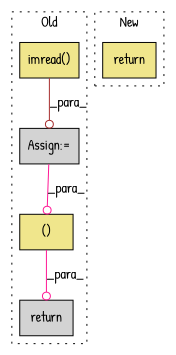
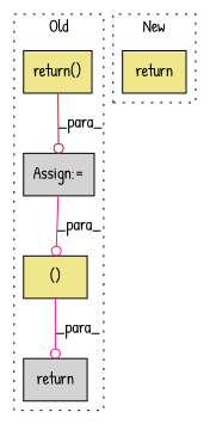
  digraph {
    fontname="Patrick Hand"
    node [a=93 l=7 shape=box style=filled fillcolor=khaki fontname="Patrick Hand"]
    edge [color=deeppink arrowhead=odot fontname="Patrick Hand"]
-   n1 [a=75 l="11,1" label="imread()" s="877,897"]
+   n1 [a=75 l="11,1" label="return()" s="877,897"]
    n2 [a=68 l=3 label="Assign:=" s=874 fillcolor=lightgrey]
    n3 [a=54 l=15 label="()" s=1171]
    n4 [label=return s=1161 fillcolor=lightgrey]
    n5 [label=return s=553]
    subgraph cluster_1 {
      label=Old
      style=dotted
      n1
      n2
      n3
      n4
    }
    subgraph cluster_2 {
      label=New
      style=dotted
      n5
    }
    n1 -> n2 [label=_para_ color=brown]
    n2 -> n3 [label=_para_]
    n3 -> n4 [label=_para_]
  }
